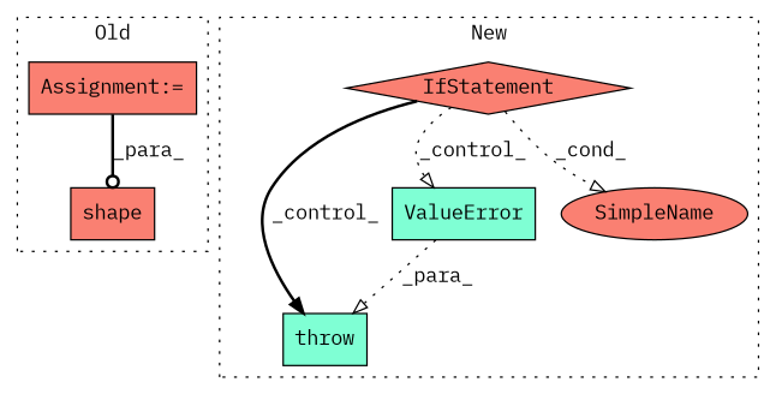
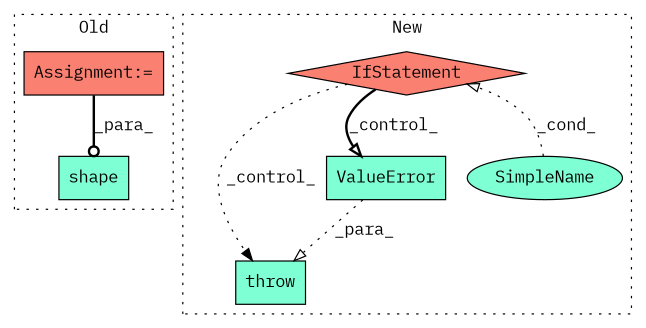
  digraph {
    fontname="IBM Plex Mono"
    node [a=32 fillcolor=aquamarine fontname="IBM Plex Mono" shape=box style=filled]
    edge [arrowhead=onormal fontname="IBM Plex Mono" style=dotted]
-   n1 [fillcolor=salmon l="6,1" label=shape s="2055,2068"]
+   n1 [l="6,1" label=shape s="2055,2068"]
    n2 [a=7 fillcolor=salmon l=1 label="Assignment:=" s=2040]
    n3 [a=53 l=6 label=throw s=3159]
    n4 [a=25 fillcolor=salmon l="4,2" label=IfStatement s="3073,3097" shape=diamond]
-   n5 [a=42 fillcolor=salmon label=SimpleName shape=ellipse]
+   n5 [a=42 label=SimpleName shape=ellipse]
    n6 [l="11,1" label=ValueError s="3165,3233"]
    subgraph cluster_1 {
      label=Old
      style=dotted
      n1
      n2
    }
    subgraph cluster_2 {
      label=New
      style=dotted
      n3
      n4
      n5
      n6
    }
    n2 -> n1 [arrowhead=odot label=_para_ style=bold]
-   n4 -> n3 [arrowhead=normal label=_control_ style=bold]
-   n4 -> n6 [label=_control_]
-   n4 -> n5 [label=_cond_]
+   n4 -> n3 [arrowhead=normal label=_control_]
+   n4 -> n6 [label=_control_ style=bold]
+   n5 -> n4 [label=_cond_]
    n6 -> n3 [label=_para_]
  }
